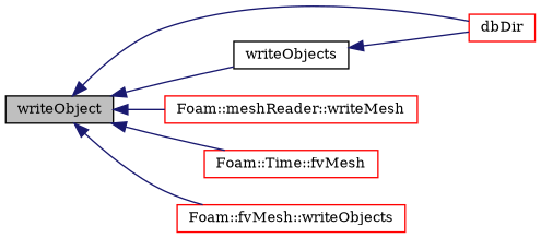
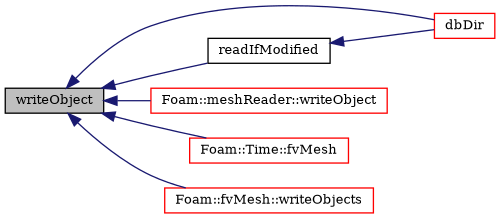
  digraph {
    fontname="DejaVu Serif"
    rankdir=LR
    node [color=red fontname="DejaVu Serif" fontsize=10 shape=record]
    edge [color=midnightblue dir=back fontname="DejaVu Serif" fontsize=10 labelfontname=FreeSans labelfontsize=10 style=solid]
    n1 [color=black fillcolor=grey75 fontcolor=black height=0.2 label=writeObject style=filled width=0.4]
    n2 [height=0.2 label=dbDir width=0.4]
-   n3 [color=black height=0.2 label=writeObjects width=0.4]
-   n4 [height=0.2 label="Foam::meshReader::writeMesh" width=0.4]
+   n3 [color=black height=0.2 label=readIfModified width=0.4]
+   n4 [height=0.2 label="Foam::meshReader::writeObject" width=0.4]
    n5 [height=0.2 label="Foam::Time::fvMesh" width=0.4]
    n6 [height=0.2 label="Foam::fvMesh::writeObjects" width=0.4]
    n1 -> n2
    n1 -> n3
    n1 -> n4
    n1 -> n5
    n1 -> n6
    n3 -> n2
  }
